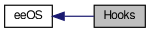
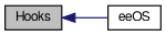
  digraph {
    rankdir=LR
    node [color=black fontname=FreeSans fontsize=10 shape=record style=filled]
    n1 [fillcolor=white height=0.2 label=eeOS width=0.4]
    n2 [fillcolor=grey75 fontcolor=black height=0.2 label=Hooks width=0.4]
-   n1 -> n2 [color=midnightblue dir=back fontname=FreeSans fontsize=10 labelfontname=FreeSans labelfontsize=10 shape=plaintext style=solid]
+   n2 -> n1 [color=midnightblue dir=back fontname=FreeSans fontsize=10 labelfontname=FreeSans labelfontsize=10 shape=plaintext style=solid]
  }
